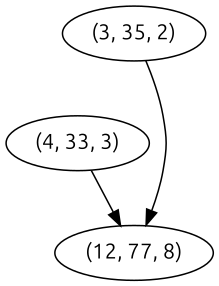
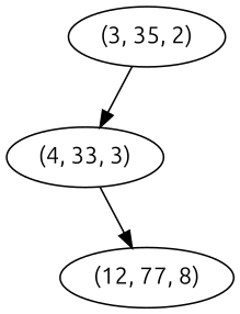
  digraph {
    fontname=Ubuntu
    node [fontname=Ubuntu]
    edge [fontname=Ubuntu]
    "(3, 35, 2)"
    "(4, 33, 3)"
    n3 [label="(12, 77, 8)"]
-   "(3, 35, 2)" -> n3
+   "(3, 35, 2)" -> "(4, 33, 3)"
    "(4, 33, 3)" -> n3
  }
